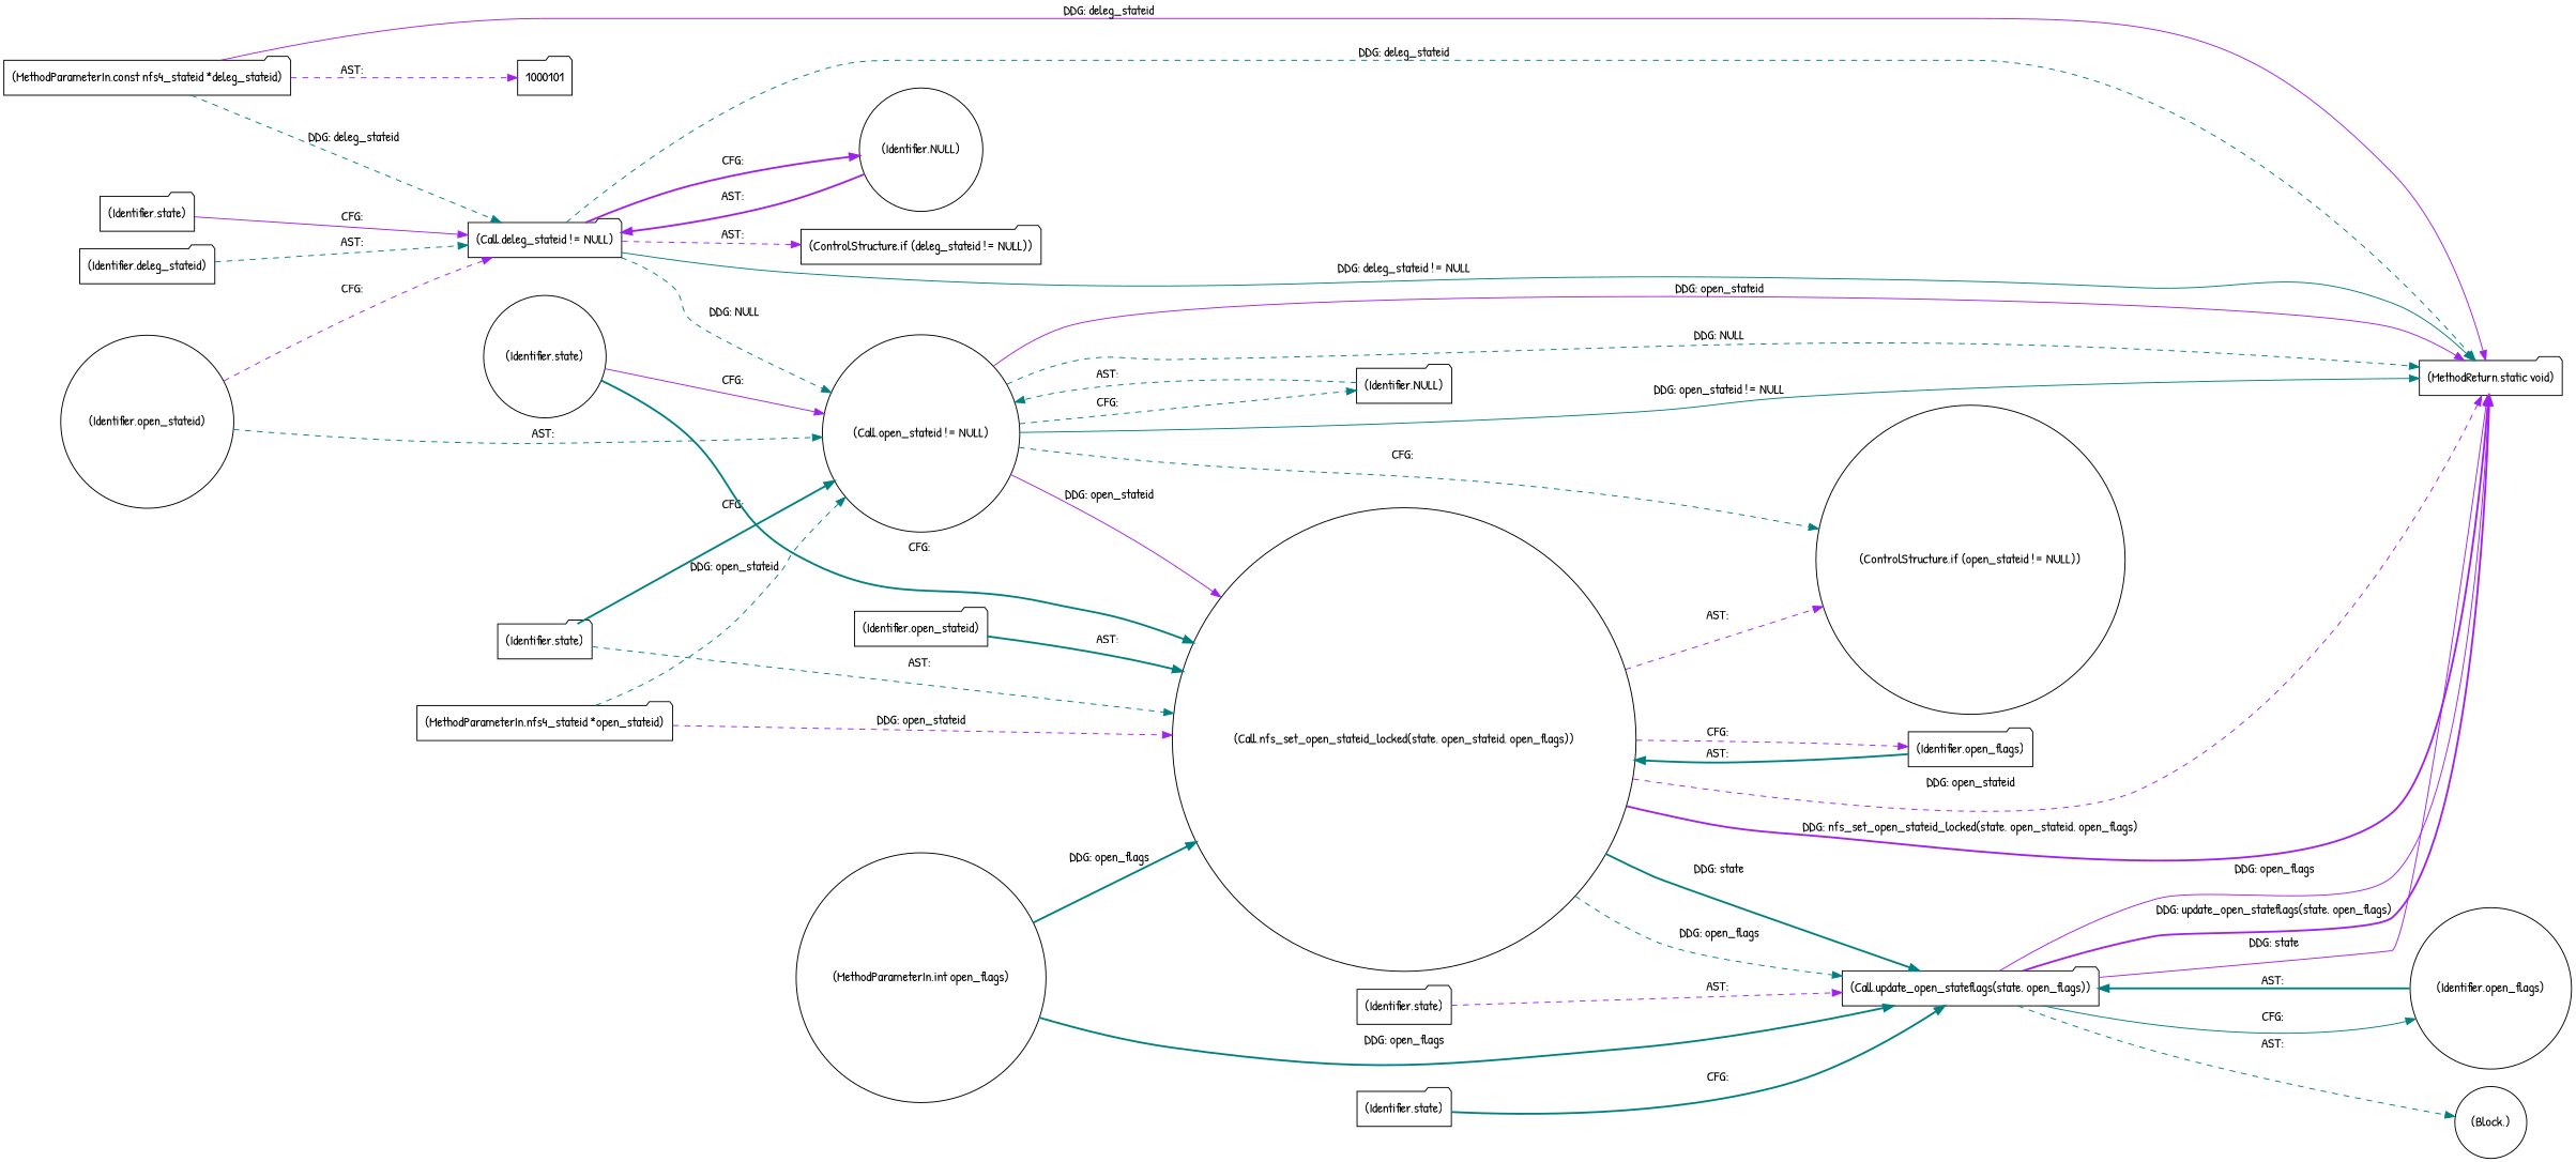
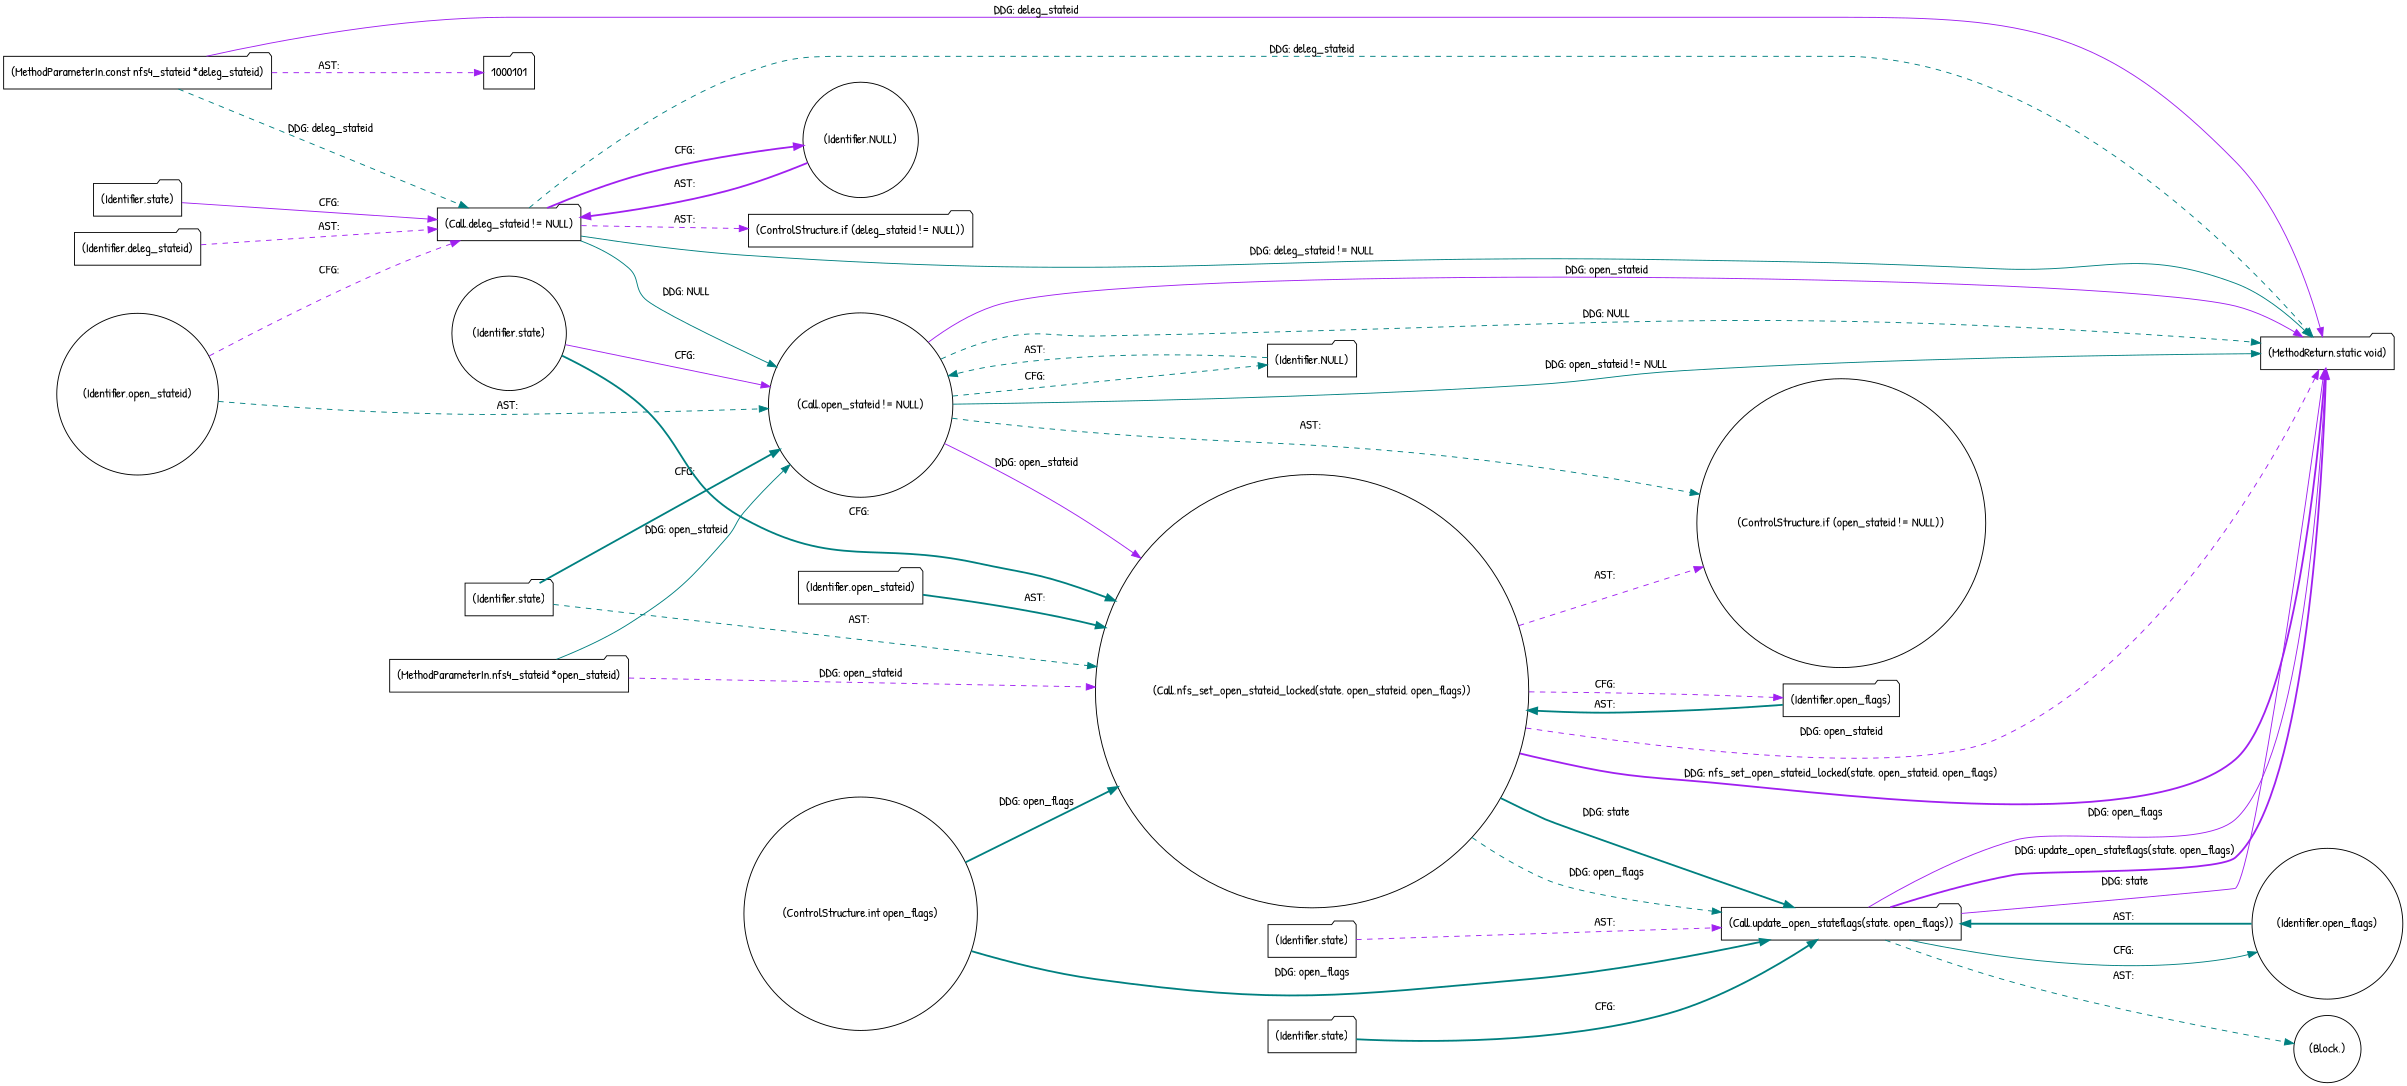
  digraph {
    fontname="Patrick Hand"
    rankdir=LR
    node [fontname="Patrick Hand" shape=folder]
    edge [color=teal fontname="Patrick Hand" style=dashed]
    n1 [label="(Call,deleg_stateid != NULL)"]
    n2 [label="(Call,open_stateid != NULL)" shape=circle]
    n3 [label="(Identifier,NULL)" shape=circle]
    n4 [label="(MethodReturn,static void)"]
    n5 [label="(ControlStructure,if (deleg_stateid != NULL))"]
    n6 [label="(Call,nfs_set_open_stateid_locked(state, open_stateid, open_flags))" shape=circle]
    n7 [label="(ControlStructure,if (open_stateid != NULL))" shape=circle]
    n8 [label="(Identifier,NULL)"]
    n9 [label="(MethodParameterIn,const nfs4_stateid *deleg_stateid)"]
    1000101
    n11 [label="(Call,update_open_stateflags(state, open_flags))"]
    n12 [label="(Identifier,open_flags)"]
    n13 [label="(Identifier,open_flags)" shape=circle]
    n14 [label="(Block,)" shape=circle]
    n15 [label="(MethodParameterIn,nfs4_stateid *open_stateid)"]
    n16 [label="(Identifier,state)"]
    n17 [label="(Identifier,open_stateid)" shape=circle]
    n18 [label="(Identifier,state)"]
    n19 [label="(Identifier,state)"]
    n20 [label="(Identifier,state)" shape=circle]
    n21 [label="(Identifier,deleg_stateid)"]
-   n22 [label="(MethodParameterIn,int open_flags)" shape=circle]
+   n22 [label="(ControlStructure,int open_flags)" shape=circle]
    n23 [label="(Identifier,state)"]
    n24 [label="(Identifier,open_stateid)"]
-   n1 -> n2 [label="DDG: NULL"]
+   n1 -> n2 [label="DDG: NULL" style=solid]
    n1 -> n3 [color=purple label="CFG: " style=bold]
    n1 -> n4 [label="DDG: deleg_stateid != NULL" style=solid]
    n1 -> n4 [label="DDG: deleg_stateid"]
    n1 -> n5 [color=purple label="AST: "]
    n2 -> n4 [color=purple label="DDG: open_stateid" style=solid]
    n2 -> n4 [label="DDG: NULL"]
    n2 -> n4 [label="DDG: open_stateid != NULL" style=solid]
    n2 -> n6 [color=purple label="DDG: open_stateid" style=solid]
-   n2 -> n7 [label="CFG: "]
+   n2 -> n7 [label="AST: "]
    n2 -> n8 [label="CFG: "]
    n3 -> n1 [color=purple label="AST: " style=bold]
    n6 -> n4 [color=purple label="DDG: nfs_set_open_stateid_locked(state, open_stateid, open_flags)" style=bold]
    n6 -> n4 [color=purple label="DDG: open_stateid"]
    n6 -> n7 [color=purple label="AST: "]
    n6 -> n11 [label="DDG: state" style=bold]
    n6 -> n11 [label="DDG: open_flags"]
    n6 -> n12 [color=purple label="CFG: "]
    n8 -> n2 [label="AST: "]
    n9 -> n1 [label="DDG: deleg_stateid"]
    n9 -> n4 [color=purple label="DDG: deleg_stateid" style=solid]
    n9 -> 1000101 [color=purple label="AST: "]
    n11 -> n4 [color=purple label="DDG: state" style=solid]
    n11 -> n4 [color=purple label="DDG: open_flags" style=solid]
    n11 -> n4 [color=purple label="DDG: update_open_stateflags(state, open_flags)" style=bold]
    n11 -> n13 [label="CFG: " style=solid]
    n11 -> n14 [label="AST: "]
    n12 -> n6 [label="AST: " style=bold]
    n13 -> n11 [label="AST: " style=bold]
-   n15 -> n2 [label="DDG: open_stateid"]
+   n15 -> n2 [label="DDG: open_stateid" style=solid]
    n15 -> n6 [color=purple label="DDG: open_stateid"]
    n16 -> n11 [label="CFG: " style=bold]
    n17 -> n1 [color=purple label="CFG: "]
    n17 -> n2 [label="AST: "]
    n18 -> n2 [label="CFG: " style=bold]
    n18 -> n6 [label="AST: "]
    n19 -> n11 [color=purple label="AST: "]
    n20 -> n2 [color=purple label="CFG: " style=solid]
    n20 -> n6 [label="CFG: " style=bold]
-   n21 -> n1 [label="AST: "]
+   n21 -> n1 [color=purple label="AST: "]
    n22 -> n6 [label="DDG: open_flags" style=bold]
    n22 -> n11 [label="DDG: open_flags" style=bold]
    n23 -> n1 [color=purple label="CFG: " style=solid]
    n24 -> n6 [label="AST: " style=bold]
  }
